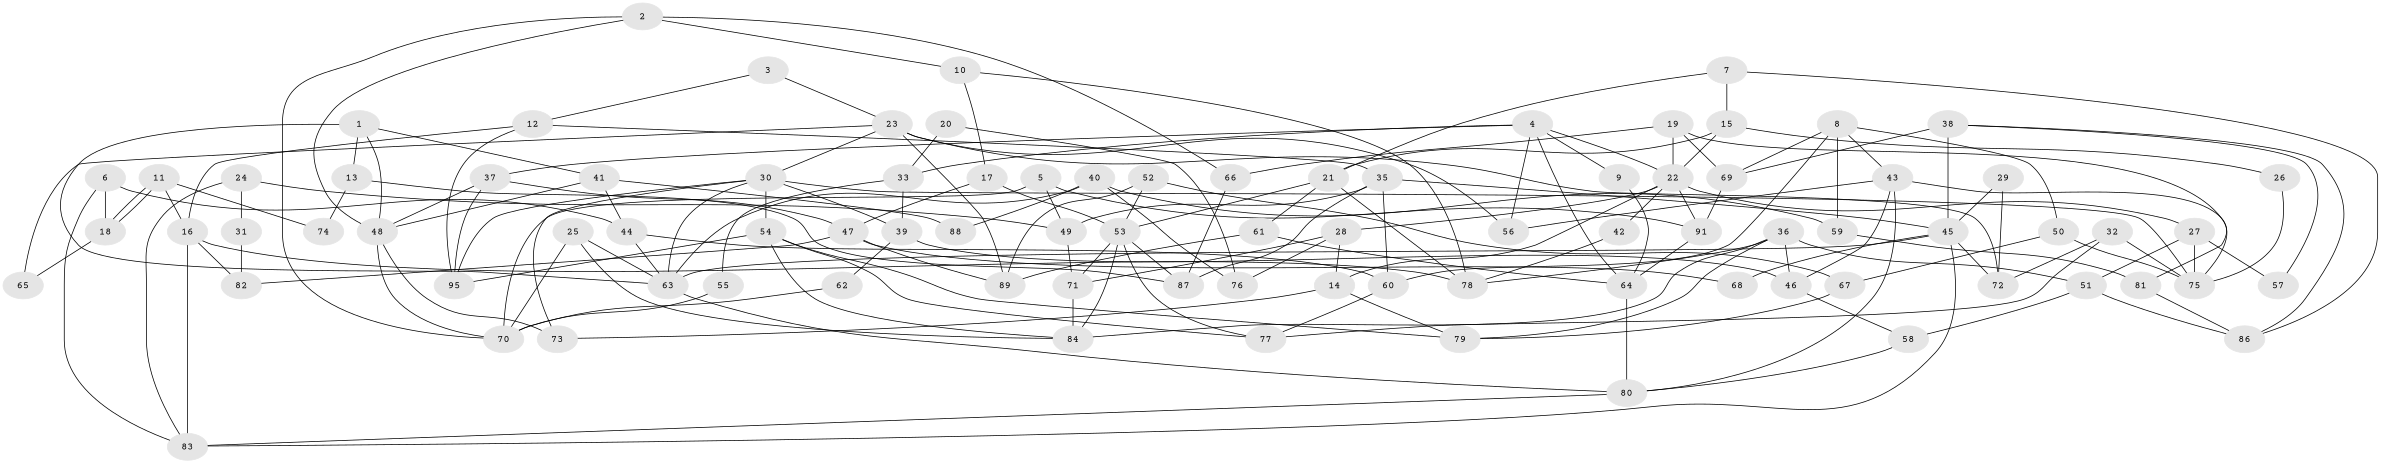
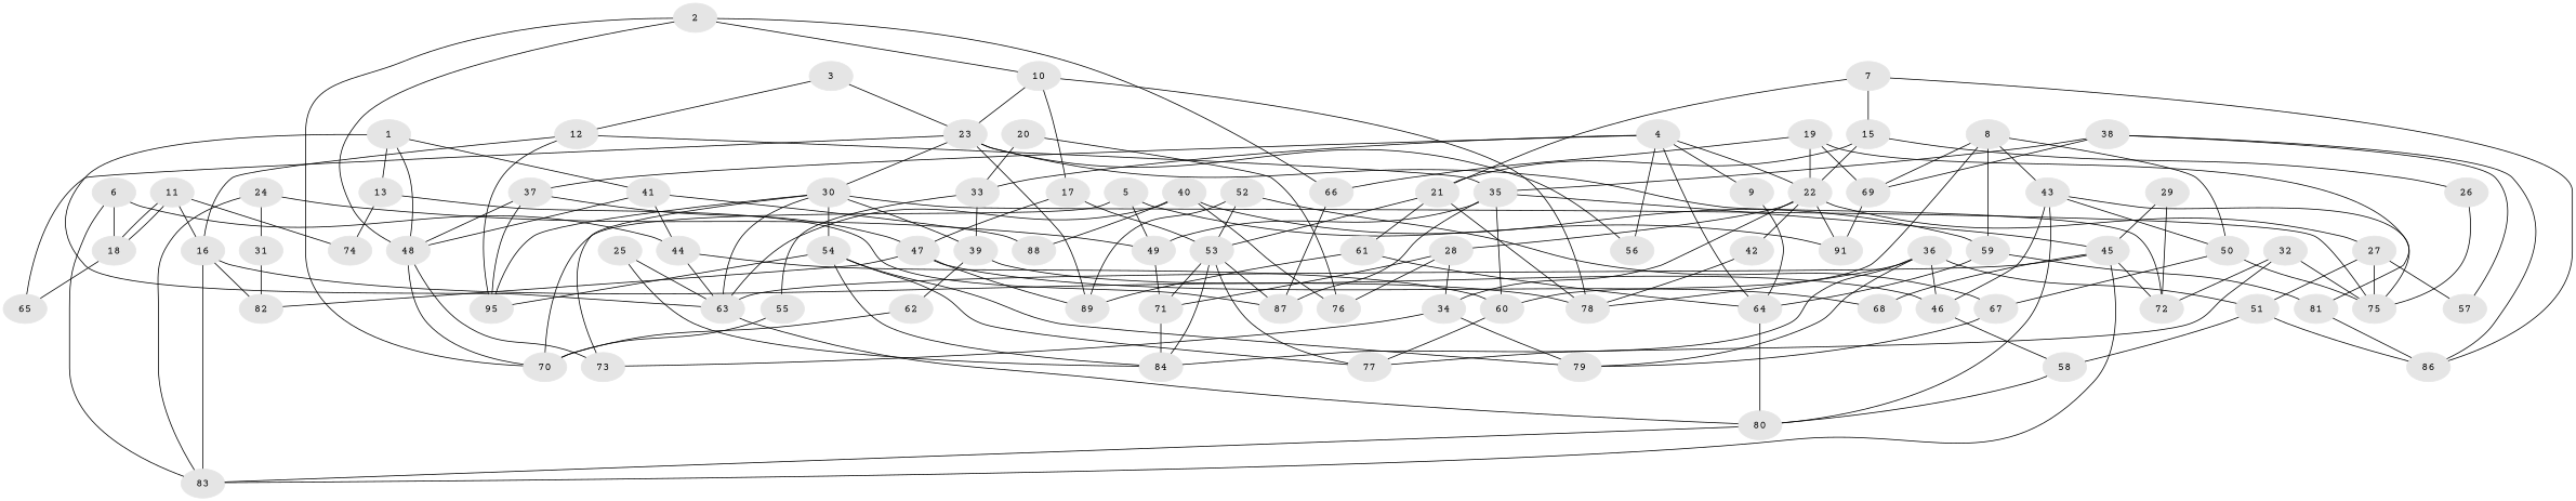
  graph {
    fontname="Courier Prime"
    node [color=gray90 fontname="Courier Prime" style=filled]
    edge [fontname="Courier Prime"]
    1
    13
    41
    48
    63
    74
    87
    44
    88
    70
    73
    80
    2
    10
    66
    23
    17
    78
    3
    12
    16
    35
    n23 [label=95]
    56
    65
    30
    72
    89
    4
    9
    22
    33
    37
    64
    91
    27
    28
-   34 [label=14]
+   34
    42
    39
    55
    47
    5
    49
    71
    6
    18
    83
    60
    7
    15
    21
    86
    26
    53
    61
    8
    43
    50
    59
    69
    75
    46
    67
    81
    77
    11
    82
    45
    32
    54
    84
    79
    68
    19
    20
    76
    51
    57
    24
    31
    25
    58
    29
    62
    36
    38
    40
    52
    1 -- 13
    1 -- 41
    1 -- 48
    1 -- 63
    13 -- 74
    13 -- 87
    41 -- 48
    41 -- 44
    41 -- 88
    48 -- 70
    48 -- 73
    63 -- 80
    44 -- 63
    44 -- 60
    80 -- 83
    2 -- 48
    2 -- 70
    2 -- 10
    2 -- 66
+   10 -- 23
    10 -- 17
    10 -- 78
    66 -- 87
    23 -- 56
    23 -- 65
    23 -- 30
    23 -- 72
    23 -- 89
    17 -- 47
    17 -- 53
    3 -- 23
    3 -- 12
    12 -- 16
    12 -- 35
    12 -- n23
    16 -- 78
    16 -- 83
    16 -- 82
    35 -- 87
    35 -- 49
    35 -- 60
    35 -- 45
    30 -- 63
    30 -- 73
    30 -- n23
    30 -- 39
    30 -- 75
    30 -- 54
    4 -- 56
    4 -- 9
    4 -- 22
    4 -- 33
    4 -- 37
    4 -- 64
    9 -- 64
    22 -- 91
    22 -- 27
    22 -- 28
    22 -- 34
    22 -- 42
    33 -- 39
    33 -- 55
    37 -- 48
    37 -- n23
    37 -- 47
    64 -- 80
    27 -- 75
    27 -- 51
    27 -- 57
    28 -- 34
    28 -- 71
    28 -- 76
    34 -- 73
    34 -- 79
    42 -- 78
    39 -- 46
    39 -- 62
    55 -- 70
    47 -- 89
    47 -- 82
    47 -- 68
    5 -- 70
    5 -- 91
    5 -- 49
    49 -- 71
    71 -- 84
    6 -- 44
    6 -- 18
    6 -- 83
    18 -- 65
    60 -- 77
    7 -- 15
    7 -- 21
    7 -- 86
    15 -- 22
    15 -- 21
    15 -- 26
    21 -- 78
    21 -- 53
    21 -- 61
    26 -- 75
    53 -- 87
    53 -- 71
    53 -- 77
    53 -- 84
    61 -- 89
    61 -- 64
    8 -- 60
    8 -- 43
    8 -- 50
    8 -- 59
    8 -- 69
    43 -- 80
-   43 -- 56
+   43 -- 50
    43 -- 75
    43 -- 46
    50 -- 75
    50 -- 67
-   91 -- 64
+   59 -- 64
    59 -- 81
    69 -- 91
    46 -- 58
    67 -- 79
    81 -- 86
    11 -- 74
    11 -- 16
    11 -- 18
    11 -- 18
    45 -- 63
    45 -- 72
    45 -- 83
    45 -- 68
    32 -- 72
    32 -- 75
    32 -- 77
    54 -- n23
    54 -- 77
    54 -- 84
    54 -- 79
    19 -- 66
    19 -- 22
    19 -- 69
    19 -- 81
    20 -- 33
    20 -- 76
    51 -- 86
    51 -- 58
    24 -- 49
    24 -- 83
    24 -- 31
    31 -- 82
    25 -- 63
-   25 -- 70
    25 -- 84
    58 -- 80
    29 -- 72
    29 -- 45
    62 -- 70
    36 -- 78
    36 -- 46
    36 -- 84
    36 -- 79
    36 -- 51
    38 -- 86
    38 -- 69
-   38 -- 45
+   38 -- 35
    38 -- 57
    40 -- 63
    40 -- 88
    40 -- 59
    40 -- 76
    52 -- 89
    52 -- 53
    52 -- 67
  }
